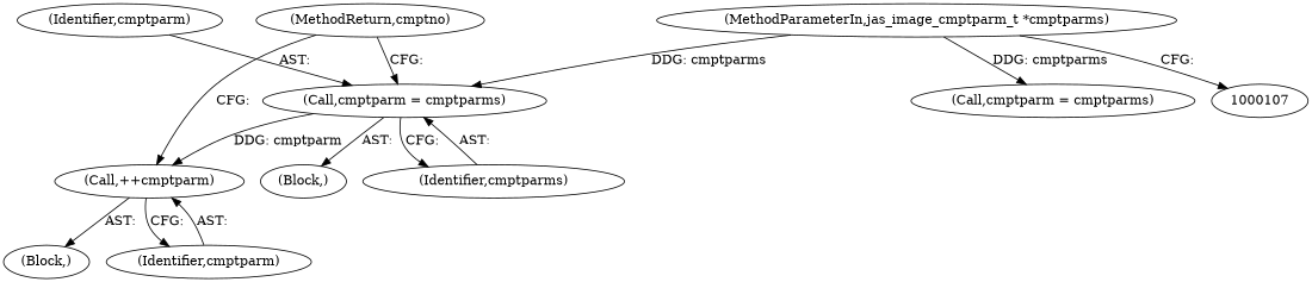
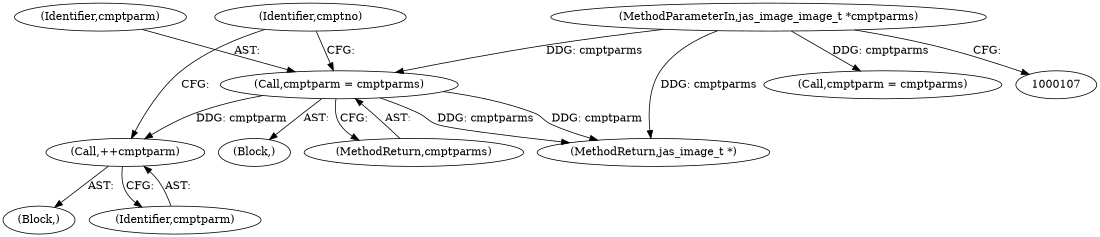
  digraph {
    n1 [label="(Call,cmptparm = cmptparms)"]
    n2 [label="(Call,++cmptparm)"]
    n3 [label="(Block,)"]
-   n4 [label="(Identifier,cmptparms)"]
+   n4 [label="(MethodReturn,cmptparms)"]
+   n5 [label="(MethodReturn,jas_image_t *)"]
    n6 [label="(Block,)"]
    n7 [label="(Identifier,cmptparm)"]
-   n8 [label="(MethodParameterIn,jas_image_cmptparm_t *cmptparms)"]
+   n8 [label="(MethodParameterIn,jas_image_image_t *cmptparms)"]
    n9 [label="(Call,cmptparm = cmptparms)"]
    1000107
    n11 [label="(Identifier,cmptparm)"]
-   n12 [label="(MethodReturn,cmptno)"]
+   n12 [label="(Identifier,cmptno)"]
    n1 -> n2 [label="DDG: cmptparm"]
    n1 -> n3 [label="AST: "]
    n1 -> n4 [label="CFG: "]
+   n1 -> n5 [label="DDG: cmptparms"]
+   n1 -> n5 [label="DDG: cmptparm"]
    n2 -> n6 [label="AST: "]
    n2 -> n7 [label="CFG: "]
    n4 -> n1 [label="AST: "]
    n7 -> n2 [label="AST: "]
    n8 -> n1 [label="DDG: cmptparms"]
+   n8 -> n5 [label="DDG: cmptparms"]
    n8 -> n9 [label="DDG: cmptparms"]
    n8 -> 1000107 [label="CFG: "]
    n11 -> n1 [label="AST: "]
    n12 -> n1 [label="CFG: "]
    n12 -> n2 [label="CFG: "]
  }
